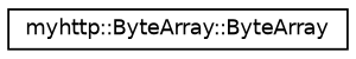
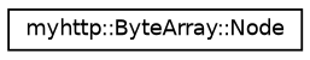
  digraph {
    rankdir=LR
-   n1 [color=black fillcolor=white fontname=Helvetica fontsize=10 height=0.2 label="myhttp::ByteArray::ByteArray" shape=record style=filled width=0.4]
+   n1 [color=black fillcolor=white fontname=Helvetica fontsize=10 height=0.2 label="myhttp::ByteArray::Node" shape=record style=filled width=0.4]
  }
